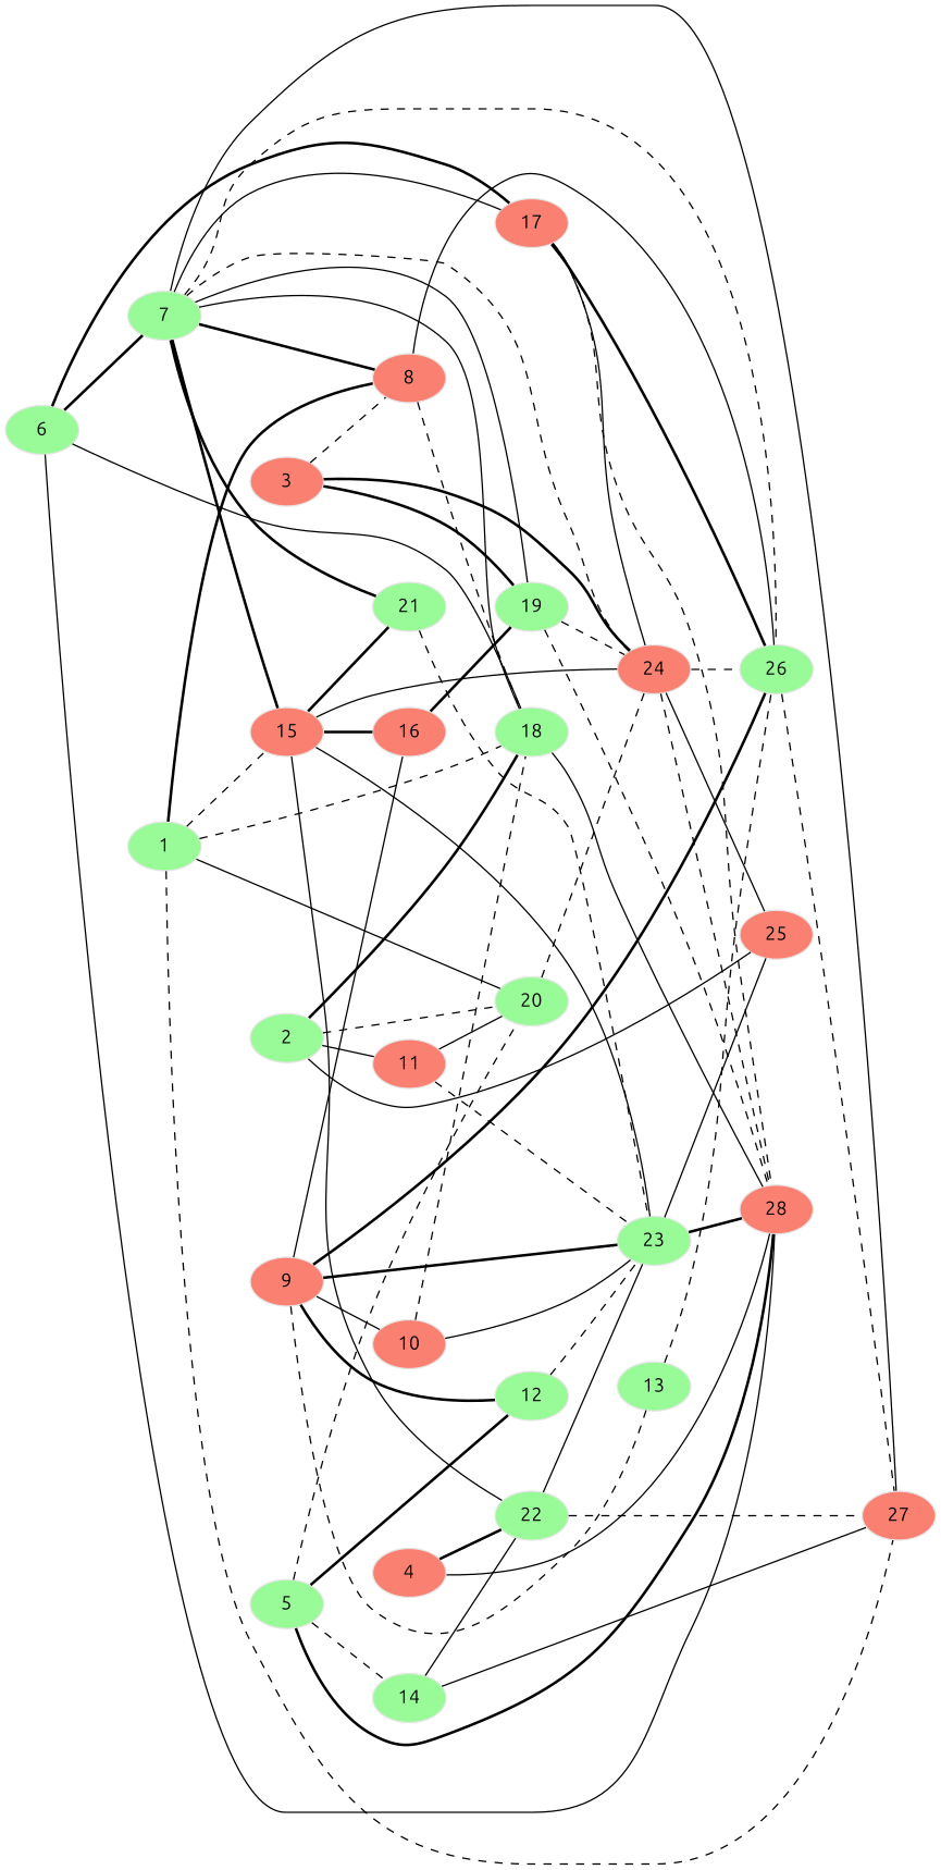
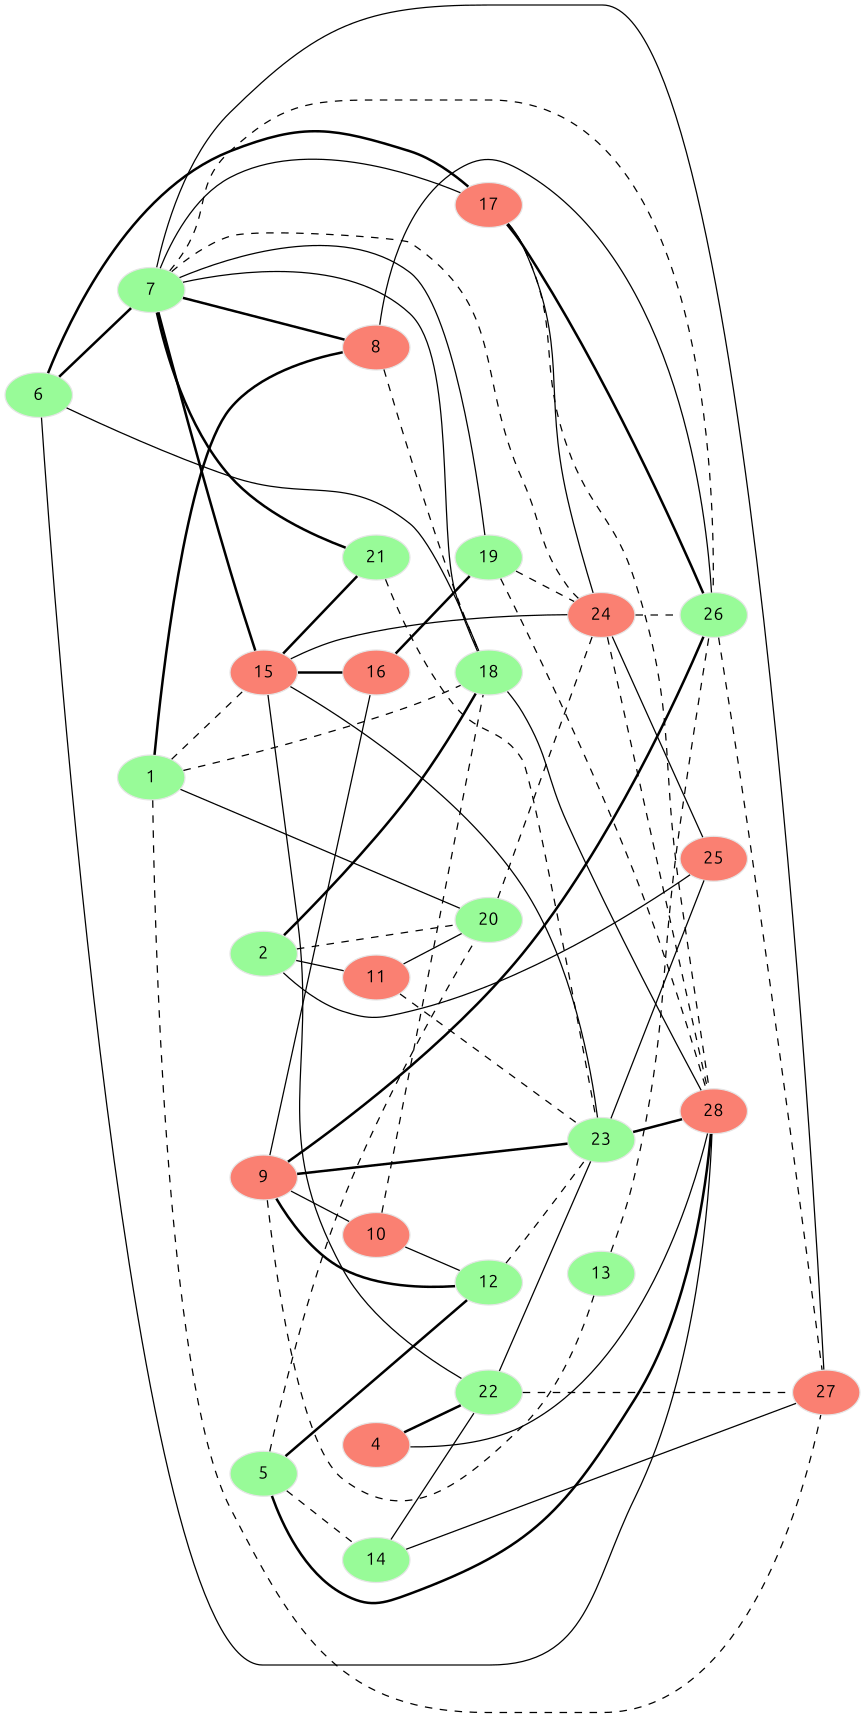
  graph {
    fontname=Ubuntu
    rankdir=LR
    node [color=gray90 fillcolor=palegreen fontname=Ubuntu style=filled]
    edge [fontname=Ubuntu style=solid weight=1.0]
    8 [fillcolor=salmon]
    1
    15 [fillcolor=salmon]
    18
    20
    27 [fillcolor=salmon]
    26
    24 [fillcolor=salmon]
    22
    21
    16 [fillcolor=salmon]
    23
    28 [fillcolor=salmon]
    2
    11 [fillcolor=salmon]
    25 [fillcolor=salmon]
    14
-   3 [fillcolor=salmon]
    19
    4 [fillcolor=salmon]
    5
    12
    6
    7
    17 [fillcolor=salmon]
    9 [fillcolor=salmon]
    10 [fillcolor=salmon]
    13
    8 -- 18 [style=dashed]
    8 -- 26
    1 -- 8 [style=bold]
    1 -- 15 [style=dashed]
    1 -- 18 [style=dashed weight=3.0]
    1 -- 20
    1 -- 27 [style=dashed]
    15 -- 24
    15 -- 22
    15 -- 21 [style=bold]
    15 -- 16 [style=bold]
    15 -- 23
    18 -- 28
    20 -- 24 [style=dashed]
    26 -- 27 [style=dashed]
    24 -- 26 [style=dashed]
    24 -- 28 [style=dashed]
    24 -- 25 [weight=2.0]
    22 -- 27 [style=dashed weight=2.0]
    22 -- 23
    21 -- 23 [style=dashed]
    16 -- 19 [style=bold]
    23 -- 28 [style=bold]
    23 -- 25
    2 -- 18 [style=bold]
    2 -- 20 [style=dashed]
    2 -- 11
    2 -- 25
    11 -- 20
    11 -- 23 [style=dashed weight=2.0]
    14 -- 27
    14 -- 22 [weight=2.0]
-   3 -- 8 [style=dashed]
-   3 -- 24 [style=bold]
-   3 -- 19 [style=bold]
    19 -- 24 [style=dashed]
    19 -- 28 [style=dashed]
    4 -- 22 [style=bold weight=2.0]
    4 -- 28
    5 -- 20 [style=dashed]
    5 -- 28 [style=bold]
    5 -- 14 [style=dashed]
    5 -- 12 [style=bold]
    12 -- 23 [style=dashed weight=2.0]
    6 -- 18
    6 -- 28
    6 -- 7 [style=bold]
    6 -- 17 [style=bold]
    7 -- 8 [style=bold]
    7 -- 15 [style=bold]
    7 -- 18 [weight=2.0]
    7 -- 27
    7 -- 26 [style=dashed]
    7 -- 24 [style=dashed]
    7 -- 21 [style=bold weight=2.0]
    7 -- 19
    7 -- 17 [weight=2.0]
    17 -- 26 [style=bold]
    17 -- 24
    17 -- 28 [style=dashed]
    9 -- 26 [style=bold]
    9 -- 16 [weight=2.0]
    9 -- 23 [style=bold]
    9 -- 12 [style=bold]
    9 -- 10
    9 -- 13 [style=dashed]
    10 -- 18 [style=dashed]
-   10 -- 23
+   10 -- 12
    13 -- 26 [style=dashed]
  }
